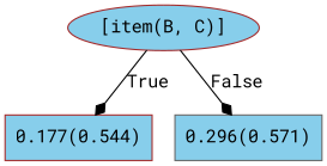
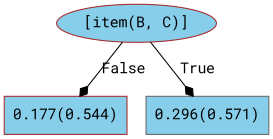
  digraph {
    fontname="Roboto Mono"
    node [color=brown fillcolor=skyblue fontname="Roboto Mono" style=filled shape=box]
    edge [arrowhead=diamond fontname="Roboto Mono"]
    n1 [label="[item(B, C)]" shape=""]
    n2 [label="0.177(0.544)"]
    n3 [color=gray40 label="0.296(0.571)"]
-   n1 -> n2 [label=True]
-   n1 -> n3 [label=False]
+   n1 -> n2 [label=False]
+   n1 -> n3 [label=True]
  }
